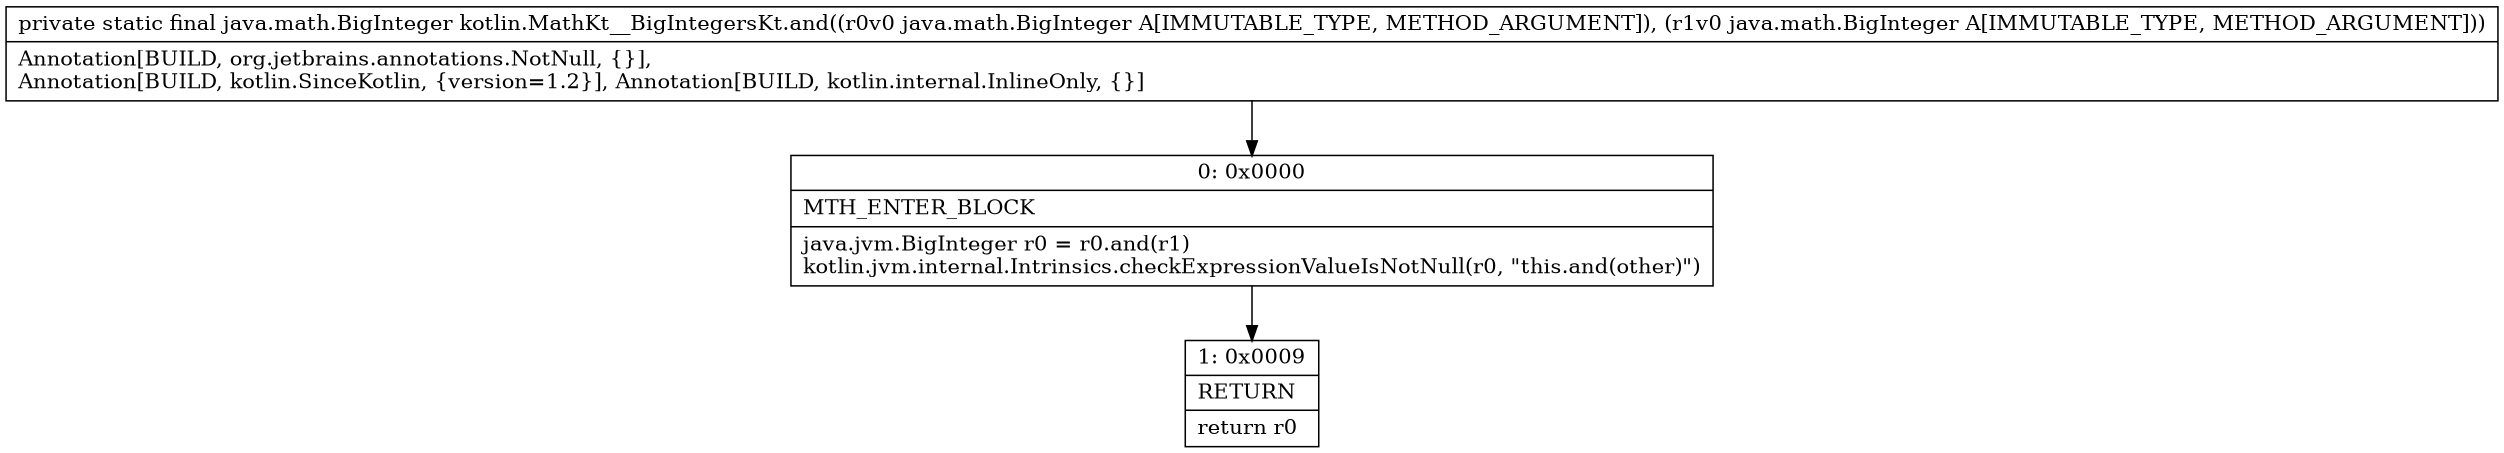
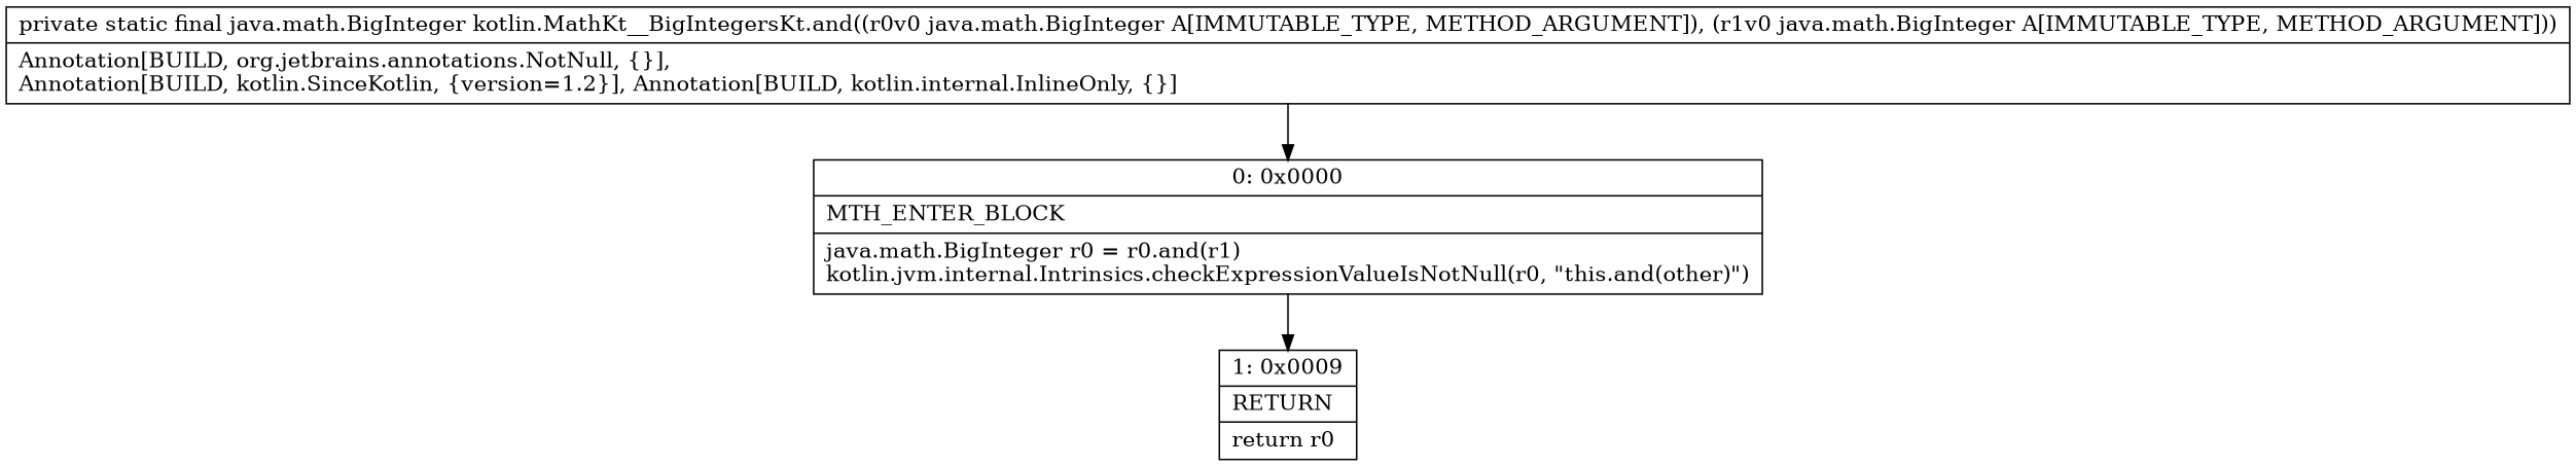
  digraph {
    node [shape=record]
-   n1 [label="{0\:\ 0x0000|MTH_ENTER_BLOCK\l|java.jvm.BigInteger r0 = r0.and(r1)\lkotlin.jvm.internal.Intrinsics.checkExpressionValueIsNotNull(r0, \"this.and(other)\")\l}"]
+   n1 [label="{0\:\ 0x0000|MTH_ENTER_BLOCK\l|java.math.BigInteger r0 = r0.and(r1)\lkotlin.jvm.internal.Intrinsics.checkExpressionValueIsNotNull(r0, \"this.and(other)\")\l}"]
    n2 [label="{1\:\ 0x0009|RETURN\l|return r0\l}"]
    n3 [label="{private static final java.math.BigInteger kotlin.MathKt__BigIntegersKt.and((r0v0 java.math.BigInteger A[IMMUTABLE_TYPE, METHOD_ARGUMENT]), (r1v0 java.math.BigInteger A[IMMUTABLE_TYPE, METHOD_ARGUMENT]))  | Annotation[BUILD, org.jetbrains.annotations.NotNull, \{\}], \lAnnotation[BUILD, kotlin.SinceKotlin, \{version=1.2\}], Annotation[BUILD, kotlin.internal.InlineOnly, \{\}]\l}"]
    n1 -> n2
    n3 -> n1
  }
